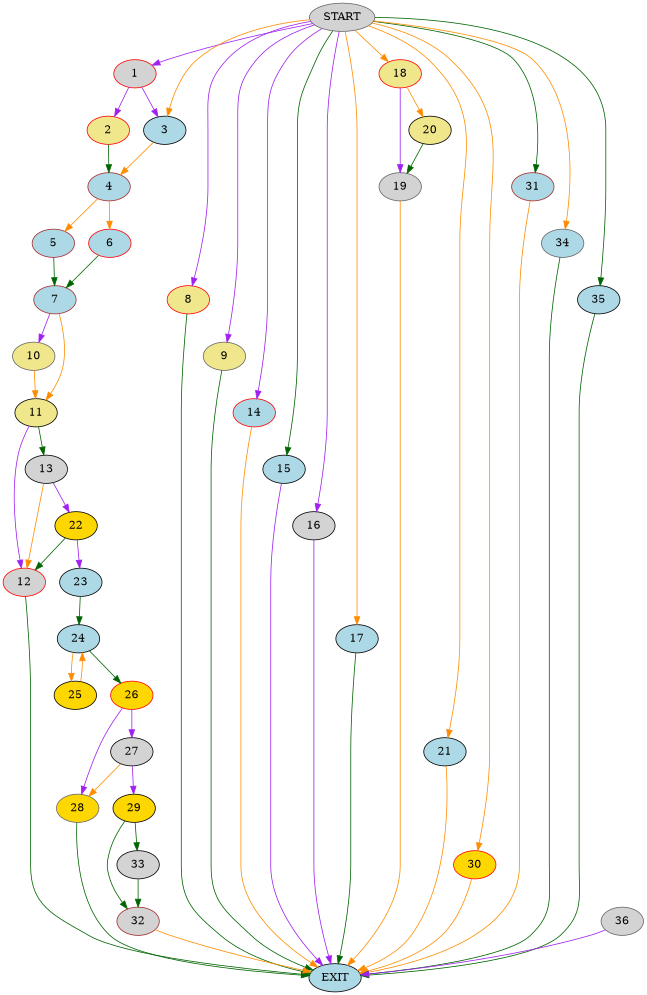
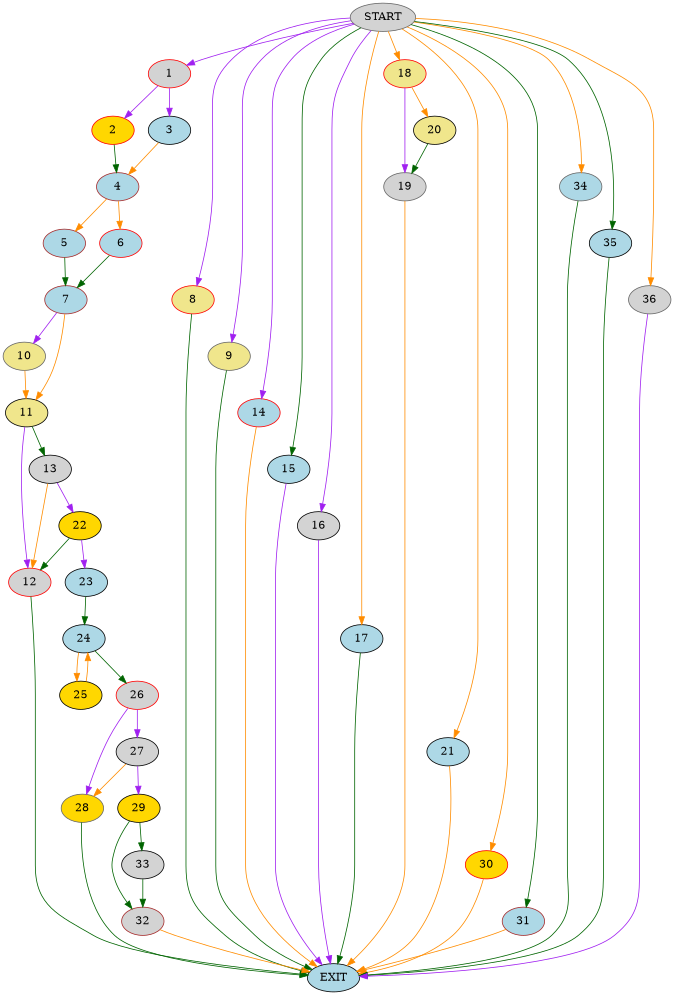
  digraph {
    node [color=black fillcolor=lightblue style=filled]
    edge [color=darkorange]
    n1 [color=gray40 fillcolor=lightgrey label=START]
    1 [color=red fillcolor=lightgrey]
    8 [color=red fillcolor=khaki]
    9 [color=gray40 fillcolor=khaki]
    14 [color=red]
    15
    16 [fillcolor=lightgrey]
    17
    18 [color=red fillcolor=khaki]
    21
    30 [color=red fillcolor=gold]
    31 [color=brown]
    34 [color=gray40]
    35
    36 [color=gray40 fillcolor=lightgrey]
-   2 [color=red fillcolor=khaki]
+   2 [color=red fillcolor=gold]
    3
    n18 [label=EXIT]
    19 [color=gray40 fillcolor=lightgrey]
    20 [fillcolor=khaki]
    4 [color=brown]
    5 [color=brown]
    6 [color=red]
    7 [color=brown]
    10 [color=gray40 fillcolor=khaki]
    11 [fillcolor=khaki]
    12 [color=red fillcolor=lightgrey]
    13 [fillcolor=lightgrey]
    22 [fillcolor=gold]
    23
    24
    25 [fillcolor=gold]
-   26 [color=red fillcolor=gold]
+   26 [color=red fillcolor=lightgrey]
    27 [fillcolor=lightgrey]
    28 [color=gray40 fillcolor=gold]
    29 [fillcolor=gold]
    32 [color=brown fillcolor=lightgrey]
    33 [fillcolor=lightgrey]
    n1 -> 1 [color=purple]
    n1 -> 8 [color=purple]
    n1 -> 9 [color=purple]
    n1 -> 14 [color=purple]
    n1 -> 15 [color=darkgreen]
    n1 -> 16 [color=purple]
    n1 -> 17
    n1 -> 18
    n1 -> 21
    n1 -> 30
    n1 -> 31 [color=darkgreen]
    n1 -> 34
    n1 -> 35 [color=darkgreen]
-   n1 -> 3
+   n1 -> 36
    1 -> 2 [color=purple]
    1 -> 3 [color=purple]
    8 -> n18 [color=darkgreen]
    9 -> n18 [color=darkgreen]
    14 -> n18
    15 -> n18 [color=purple]
    16 -> n18 [color=purple]
    17 -> n18 [color=darkgreen]
    18 -> 19 [color=purple]
    18 -> 20
    21 -> n18
    30 -> n18
    31 -> n18
    34 -> n18 [color=darkgreen]
    35 -> n18 [color=darkgreen]
    36 -> n18 [color=purple]
    2 -> 4 [color=darkgreen]
    3 -> 4
    19 -> n18
    20 -> 19 [color=darkgreen]
    4 -> 5
    4 -> 6
    5 -> 7 [color=darkgreen]
    6 -> 7 [color=darkgreen]
    7 -> 10 [color=purple]
    7 -> 11
    10 -> 11
    11 -> 12 [color=purple]
    11 -> 13 [color=darkgreen]
    12 -> n18 [color=darkgreen]
    13 -> 12
    13 -> 22 [color=purple]
    22 -> 12 [color=darkgreen]
    22 -> 23 [color=purple]
    23 -> 24 [color=darkgreen]
    24 -> 25
    24 -> 26 [color=darkgreen]
    25 -> 24
    26 -> 27 [color=purple]
    26 -> 28 [color=purple]
    27 -> 28
    27 -> 29 [color=purple]
    28 -> n18 [color=darkgreen]
    29 -> 32 [color=darkgreen]
    29 -> 33 [color=darkgreen]
    32 -> n18
    33 -> 32 [color=darkgreen]
  }
